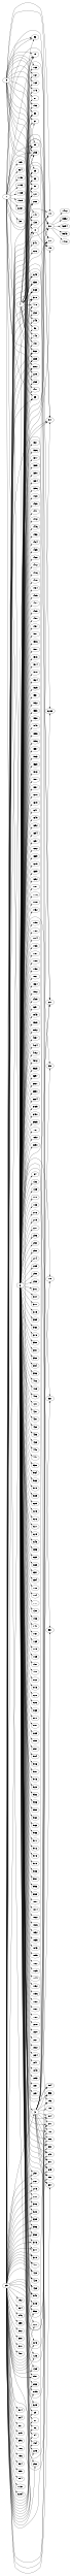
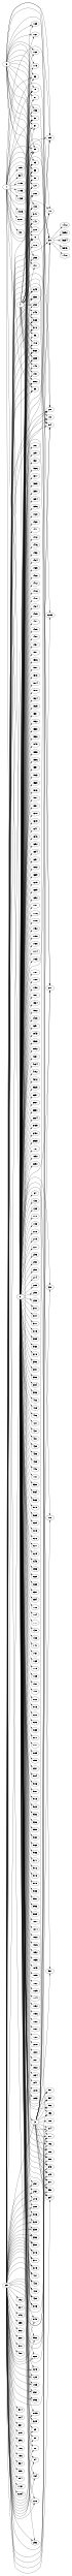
  digraph {
    rankdir=LR
    30
    1412
    3352
    5254
    5543
    7478
    3
    28
    39
    54
    108
    152
    178
    182
    214
    271
    286
    300
    348
    349
    371
    567
    581
    584
    586
    590
    604
    611
    8283
    25
    6
    8
    19
    23
    29
    33
    35
    50
    55
    75
    80
    86
    94
    127
    154
    192
    224
    226
    246
    252
    255
    257
    261
    273
    280
    282
    299
    302
    306
    308
    310
    322
    339
    356
    358
    363
    370
    373
    377
    379
    407
    415
    422
    428
    439
    488
    514
    545
    549
    560
    592
    600
    645
    650
    659
    664
    667
    673
    675
    696
    706
    723
    739
    756
    857
    864
    893
    959
    994
    1131
    3755
    8282
    8284
    325
    10
    38
    56
    130
    140
    147
    151
    232
    243
    61
    n115 [label=87]
    93
    153
    163
    167
    168
    175
    34
    132
    135
    171
    183
    216
    219
    227
    228
    236
    250
    258
    259
    274
    285
    290
    298
    301
    304
    317
    319
    359
    362
    378
    390
    391
    392
    394
    396
    402
    405
    406
    421
    427
    431
    432
    433
    435
    440
    447
    538
    564
    566
    579
    589
    609
    613
    616
    617
    619
    643
    656
    665
    668
    691
    694
    700
    704
    717
    730
    733
    741
    761
    765
    779
    789
    791
    798
    802
    813
    820
    826
    863
    871
    881
    885
    895
    897
    904
    906
    907
    913
    922
    932
    936
    955
    960
    963
    966
    971
    972
    978
    979
    983
    991
    993
    995
    1007
    1014
    1022
    1026
    1032
    1035
    1043
    1055
    1062
    1125
    1144
    1152
    1156
    1160
    1167
    1168
    1218
    1220
    1221
    1222
    1234
    1241
    1248
    1253
    1261
    1297
    1321
    1326
    1377
    1389
    1390
    1394
    1396
    1428
    1439
    1441
    1442
    1446
    1453
    1464
    1465
    1468
    1471
    1472
    1476
    1478
    1484
    1485
    1487
    1489
    1490
    1497
    1501
    1506
    1507
    1513
    1514
    1518
    1524
    1525
    1531
    1532
    1533
    1538
    1549
    1555
    1556
    1557
    1563
    1569
    1573
    1587
    1597
    1610
    1619
    1641
    1648
    1652
    1654
    1657
    1662
    1669
    1679
    1689
    1692
    1701
    1716
    1718
    1752
    1758
    1768
    1774
    1783
    1787
    1788
    1798
    1861
    1864
    1982
    2409
    2651
    2843
    2909
    3892
    4037
    4134
    4792
    4942
    5323
    5697
    6227
    6330
    6624
    6765
    6790
    6965
    7161
    7632
    8290
    4
    341
    606
    5
    7
    32
    105
    524
    1190
    1193
    1425
    1919
    8287
    30 -> 1412
    30 -> 3352
    30 -> 5254
    30 -> 5543
    30 -> 7478
    3 -> 30
    3 -> 28
    3 -> 39
    3 -> 54
    3 -> 108
    3 -> 152
    3 -> 178
    3 -> 182
    3 -> 214
    3 -> 271
    3 -> 286
    3 -> 300
    3 -> 348
    3 -> 349
    3 -> 371
    3 -> 567
    3 -> 581
    3 -> 584
    3 -> 586
    3 -> 590
    3 -> 604
    3 -> 611
    3 -> 8283
    25 -> 30
    25 -> 3
    25 -> 28
    25 -> 54
    25 -> 152
    25 -> 182
    25 -> 214
    25 -> 271
    25 -> 286
    25 -> 300
    25 -> 348
    25 -> 349
    25 -> 371
    25 -> 590
    25 -> 604
    25 -> 611
    25 -> 6
    25 -> 8
    25 -> 19
    25 -> 23
    25 -> 29
    25 -> 33
    25 -> 35
    25 -> 50
    25 -> 55
    25 -> 75
    25 -> 80
    25 -> 86
    25 -> 94
    25 -> 127
    25 -> 154
    25 -> 192
    25 -> 224
    25 -> 226
    25 -> 246
    25 -> 252
    25 -> 255
    25 -> 257
    25 -> 261
    25 -> 273
    25 -> 280
    25 -> 282
    25 -> 299
    25 -> 302
    25 -> 306
    25 -> 308
    25 -> 310
    25 -> 322
    25 -> 339
    25 -> 356
    25 -> 358
    25 -> 363
    25 -> 370
    25 -> 373
    25 -> 377
    25 -> 379
    25 -> 407
    25 -> 415
    25 -> 422
    25 -> 428
    25 -> 439
    25 -> 488
    25 -> 514
    25 -> 545
    25 -> 549
    25 -> 560
    25 -> 592
    25 -> 600
    25 -> 645
    25 -> 650
    25 -> 659
    25 -> 664
    25 -> 667
    25 -> 673
    25 -> 675
    25 -> 696
    25 -> 706
    25 -> 723
    25 -> 739
    25 -> 756
    25 -> 857
    25 -> 864
    25 -> 893
    25 -> 959
    25 -> 994
    25 -> 1131
    25 -> 3755
    25 -> 8282
    25 -> 8284
    6 -> 30
    6 -> 3
    6 -> 28
    6 -> 39
    6 -> 54
    6 -> 178
    6 -> 182
    6 -> 271
    6 -> 286
    6 -> 300
    6 -> 348
    6 -> 349
    6 -> 371
    6 -> 567
    6 -> 581
    6 -> 584
    6 -> 586
    6 -> 590
    6 -> 604
    6 -> 611
    6 -> 8
    6 -> 19
    6 -> 23
    6 -> 29
    6 -> 33
    6 -> 35
    6 -> 50
    6 -> 55
    6 -> 80
    6 -> 86
    6 -> 94
    6 -> 127
    6 -> 154
    6 -> 226
    6 -> 252
    6 -> 257
    6 -> 261
    6 -> 273
    6 -> 280
    6 -> 299
    6 -> 306
    6 -> 322
    6 -> 339
    6 -> 356
    6 -> 358
    6 -> 363
    6 -> 370
    6 -> 373
    6 -> 377
    6 -> 379
    6 -> 407
    6 -> 415
    6 -> 422
    6 -> 428
    6 -> 439
    6 -> 545
    6 -> 549
    6 -> 560
    6 -> 592
    6 -> 600
    6 -> 659
    6 -> 673
    6 -> 723
    6 -> 739
    6 -> 857
    6 -> 893
    6 -> 3755
    6 -> 8282
    6 -> 325
    6 -> 10
    6 -> 38
    6 -> 56
    6 -> 130
    6 -> 140
    6 -> 147
    6 -> 151
    6 -> 232
    6 -> 243
    6 -> 61
    6 -> n115
    6 -> 93
    6 -> 153
    6 -> 163
    6 -> 167
    6 -> 168
    6 -> 175
    6 -> 34
    6 -> 132
    6 -> 135
    6 -> 171
    6 -> 183
    6 -> 216
    6 -> 219
    6 -> 227
    6 -> 228
    6 -> 236
    6 -> 250
    6 -> 258
    6 -> 259
    6 -> 274
    6 -> 285
    6 -> 290
    6 -> 298
    6 -> 301
    6 -> 304
    6 -> 317
    6 -> 319
    6 -> 359
    6 -> 362
    6 -> 378
    6 -> 390
    6 -> 391
    6 -> 392
    6 -> 394
    6 -> 396
    6 -> 402
    6 -> 405
    6 -> 406
    6 -> 421
    6 -> 427
    6 -> 431
    6 -> 432
    6 -> 433
    6 -> 435
    6 -> 440
    6 -> 447
    6 -> 538
    6 -> 564
    6 -> 566
    6 -> 579
    6 -> 589
    6 -> 609
    6 -> 613
    6 -> 616
    6 -> 617
    6 -> 619
    6 -> 643
    6 -> 656
    6 -> 665
    6 -> 668
    6 -> 691
    6 -> 694
    6 -> 700
    6 -> 704
    6 -> 717
    6 -> 730
    6 -> 733
    6 -> 741
    6 -> 761
    6 -> 765
    6 -> 779
    6 -> 789
    6 -> 791
    6 -> 798
    6 -> 802
    6 -> 813
    6 -> 820
    6 -> 826
    6 -> 863
    6 -> 871
    6 -> 881
    6 -> 885
    6 -> 895
    6 -> 897
    6 -> 904
    6 -> 906
    6 -> 907
    6 -> 913
    6 -> 922
    6 -> 932
    6 -> 936
    6 -> 955
    6 -> 960
    6 -> 963
    6 -> 966
    6 -> 971
    6 -> 972
    6 -> 978
    6 -> 979
    6 -> 983
    6 -> 991
    6 -> 993
    6 -> 995
    6 -> 1007
    6 -> 1014
    6 -> 1022
    6 -> 1026
    6 -> 1032
    6 -> 1035
    6 -> 1043
    6 -> 1055
    6 -> 1062
    6 -> 1125
    6 -> 1144
    6 -> 1152
    6 -> 1156
    6 -> 1160
    6 -> 1167
    6 -> 1168
    6 -> 1218
    6 -> 1220
    6 -> 1221
    6 -> 1222
    6 -> 1234
    6 -> 1241
    6 -> 1248
    6 -> 1253
    6 -> 1261
    6 -> 1297
    6 -> 1321
    6 -> 1326
    6 -> 1377
    6 -> 1389
    6 -> 1390
    6 -> 1394
    6 -> 1396
    6 -> 1428
    6 -> 1439
    6 -> 1441
    6 -> 1442
    6 -> 1446
    6 -> 1453
    6 -> 1464
    6 -> 1465
    6 -> 1468
    6 -> 1471
    6 -> 1472
    6 -> 1476
    6 -> 1478
    6 -> 1484
    6 -> 1485
    6 -> 1487
    6 -> 1489
    6 -> 1490
    6 -> 1497
    6 -> 1501
    6 -> 1506
    6 -> 1507
    6 -> 1513
    6 -> 1514
    6 -> 1518
    6 -> 1524
    6 -> 1525
    6 -> 1531
    6 -> 1532
    6 -> 1533
    6 -> 1538
    6 -> 1549
    6 -> 1555
    6 -> 1556
    6 -> 1557
    6 -> 1563
    6 -> 1569
    6 -> 1573
    6 -> 1587
    6 -> 1597
    6 -> 1610
    6 -> 1619
    6 -> 1641
    6 -> 1648
    6 -> 1652
    6 -> 1654
    6 -> 1657
    6 -> 1662
    6 -> 1669
    6 -> 1679
    6 -> 1689
    6 -> 1692
    6 -> 1701
    6 -> 1716
    6 -> 1718
    6 -> 1752
    6 -> 1758
    6 -> 1768
    6 -> 1774
    6 -> 1783
    6 -> 1787
    6 -> 1788
    6 -> 1798
    6 -> 1861
    6 -> 1864
    6 -> 1982
    6 -> 2409
    6 -> 2651
    6 -> 2843
    6 -> 2909
    6 -> 3892
    6 -> 4037
    6 -> 4134
    6 -> 4792
    6 -> 4942
    6 -> 5323
    6 -> 5697
    6 -> 6227
    6 -> 6330
    6 -> 6624
    6 -> 6765
    6 -> 6790
    6 -> 6965
    6 -> 7161
    6 -> 7632
    6 -> 8290
    8 -> 6
    8 -> 19
    8 -> 10
    325 -> 25
    4 -> 30
    4 -> 28
    4 -> 152
    4 -> 214
    4 -> 611
    4 -> 8
    4 -> 55
    4 -> 75
    4 -> 282
-   4 -> 299
+   232 -> 299
    4 -> 363
    4 -> 370
    4 -> 415
    4 -> 560
    4 -> 645
    4 -> 650
    4 -> 659
    4 -> 8282
    4 -> 10
    4 -> 38
    4 -> 56
    4 -> 130
    4 -> 140
    4 -> 147
    4 -> 151
    4 -> 232
    4 -> 243
    4 -> 341
    4 -> 606
    5 -> 30
    5 -> 54
    5 -> 6
    5 -> 8
    5 -> 23
    5 -> 33
    5 -> 50
    5 -> 55
    5 -> 75
    5 -> 127
    5 -> 299
    5 -> 10
    5 -> 38
    5 -> 130
    5 -> 147
    5 -> 61
    5 -> n115
    5 -> 93
    5 -> 153
    5 -> 163
    5 -> 167
    5 -> 168
    5 -> 175
    7 -> 30
    7 -> 28
    7 -> 54
    7 -> 271
    7 -> 8283
    7 -> 6
    7 -> 35
    7 -> 55
    7 -> 75
    7 -> 299
    7 -> 38
    7 -> 61
    7 -> 93
    7 -> 228
    7 -> 259
    7 -> 1471
    7 -> 32
    7 -> 105
    7 -> 524
    7 -> 1190
    7 -> 1193
    7 -> 1425
    7 -> 1919
    7 -> 8287
  }
